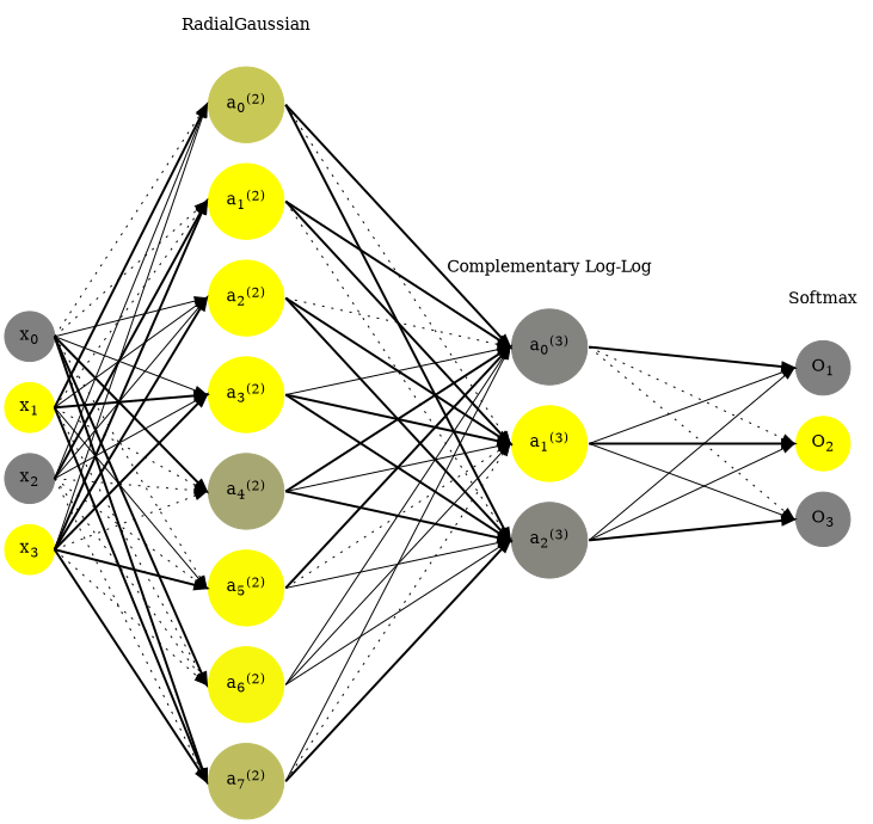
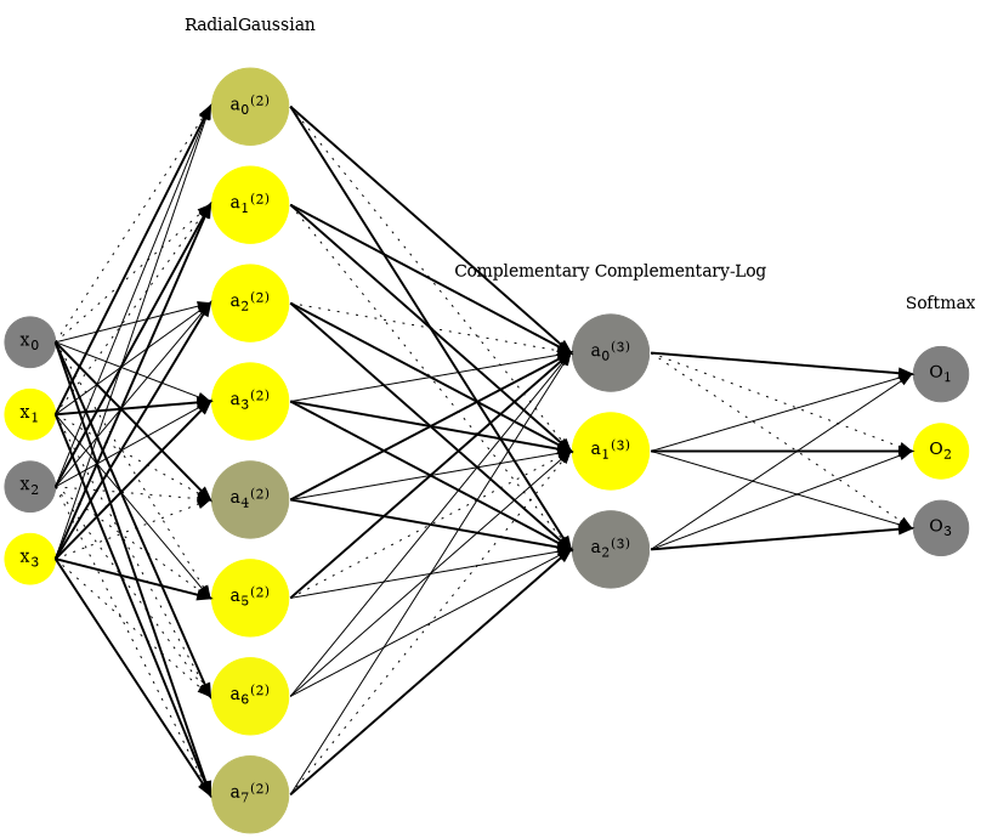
  digraph {
    rankdir=LR
    ranksep=1.4
    splines=false
    node [color="0.1667, 0.0, 0.5" fillcolor="0.1667, 0.0, 0.5" shape=circle style=filled]
    edge [headport=w style=bold tailport=e]
    n1 [label=<x<sub>0</sub>>]
    n2 [color="0.1667, 1.0, 1.0" fillcolor="0.1667, 1.0, 1.0" label=<x<sub>1</sub>>]
    n3 [label=<x<sub>2</sub>>]
    n4 [color="0.1667, 1.0, 1.0" fillcolor="0.1667, 1.0, 1.0" label=<x<sub>3</sub>>]
    n5 [color="0.1667, 0.566733, 0.783367" fillcolor="0.1667, 0.566733, 0.783367" label=<a<sub>0</sub><sup>(2)</sup>>]
    n6 [color="0.1667, 0.999987, 0.999994" fillcolor="0.1667, 0.999987, 0.999994" label=<a<sub>1</sub><sup>(2)</sup>>]
    n7 [color="0.1667, 0.999960, 0.999980" fillcolor="0.1667, 0.999960, 0.999980" label=<a<sub>2</sub><sup>(2)</sup>>]
    n8 [color="0.1667, 0.997558, 0.998779" fillcolor="0.1667, 0.997558, 0.998779" label=<a<sub>3</sub><sup>(2)</sup>>]
    n9 [color="0.1667, 0.311393, 0.655696" fillcolor="0.1667, 0.311393, 0.655696" label=<a<sub>4</sub><sup>(2)</sup>>]
    n10 [color="0.1667, 0.976387, 0.988193" fillcolor="0.1667, 0.976387, 0.988193" label=<a<sub>5</sub><sup>(2)</sup>>]
    n11 [color="0.1667, 0.942038, 0.971019" fillcolor="0.1667, 0.942038, 0.971019" label=<a<sub>6</sub><sup>(2)</sup>>]
    n12 [color="0.1667, 0.489827, 0.744913" fillcolor="0.1667, 0.489827, 0.744913" label=<a<sub>7</sub><sup>(2)</sup>>]
    n13 [color="0.1667, 0.025084, 0.512542" fillcolor="0.1667, 0.025084, 0.512542" label=<a<sub>0</sub><sup>(3)</sup>>]
    n14 [color="0.1667, 0.999996, 0.999998" fillcolor="0.1667, 0.999996, 0.999998" label=<a<sub>1</sub><sup>(3)</sup>>]
    n15 [color="0.1667, 0.049805, 0.524903" fillcolor="0.1667, 0.049805, 0.524903" label=<a<sub>2</sub><sup>(3)</sup>>]
    n16 [label=<O<sub>1</sub>>]
    n17 [color="0.1667, 1.0, 1.0" fillcolor="0.1667, 1.0, 1.0" label=<O<sub>2</sub>>]
    n18 [label=<O<sub>3</sub>>]
    n19 [label=RadialGaussian shape=plaintext color="" fillcolor="" style=""]
-   n20 [label="Complementary Log-Log" shape=plaintext color="" fillcolor="" style=""]
+   n20 [label="Complementary Complementary-Log" shape=plaintext color="" fillcolor="" style=""]
    n21 [label=Softmax shape=plaintext color="" fillcolor="" style=""]
    subgraph sub_1 {
      n1
    }
    subgraph sub_2 {
      n2
    }
    subgraph sub_3 {
      n3
    }
    subgraph sub_4 {
      n4
    }
    subgraph sub_5 {
      n5
    }
    subgraph sub_6 {
      n6
    }
    subgraph sub_7 {
      n7
    }
    subgraph sub_8 {
      n8
    }
    subgraph sub_9 {
      n9
    }
    subgraph sub_10 {
      n10
    }
    subgraph sub_11 {
      n11
    }
    subgraph sub_12 {
      n12
    }
    subgraph sub_13 {
      n13
    }
    subgraph sub_14 {
      n14
    }
    subgraph sub_15 {
      n15
    }
    subgraph sub_16 {
      n16
    }
    subgraph sub_17 {
      n17
    }
    subgraph sub_18 {
      n18
    }
    subgraph sub_19 {
      rank=same
      n1
      n2
      n3
      n4
    }
    subgraph sub_20 {
      rank=same
      n5
      n6
      n7
      n8
      n9
      n10
      n11
      n12
    }
    subgraph sub_21 {
      rank=same
      n13
      n14
      n15
    }
    subgraph sub_22 {
      rank=same
      n16
      n17
      n18
    }
    subgraph sub_23 {
      rank=same
      n5
      n19
    }
    subgraph sub_24 {
      rank=same
      n13
      n20
    }
    subgraph sub_25 {
      rank=same
      n16
      n21
    }
    n1 -> n2 [style=invis]
    n1 -> n5 [style=dotted]
    n1 -> n6 [style=dotted]
    n1 -> n7 [style=solid]
    n1 -> n8 [style=solid]
    n1 -> n9
    n1 -> n10 [style=dotted]
    n1 -> n11
    n1 -> n12
    n2 -> n3 [style=invis]
    n2 -> n5
    n2 -> n6 [style=dotted]
    n2 -> n7 [style=solid]
    n2 -> n8
    n2 -> n9 [style=dotted]
    n2 -> n10 [style=solid]
    n2 -> n11 [style=dotted]
    n2 -> n12
    n3 -> n4 [style=invis]
    n3 -> n5 [style=solid]
    n3 -> n6
    n3 -> n7 [style=solid]
    n3 -> n8 [style=solid]
    n3 -> n9 [style=dotted]
    n3 -> n10 [style=dotted]
    n3 -> n11 [style=dotted]
    n3 -> n12 [style=dotted]
    n4 -> n5 [style=solid]
    n4 -> n6
    n4 -> n7
    n4 -> n8
    n4 -> n9 [style=dotted]
    n4 -> n10
    n4 -> n11 [style=dotted]
    n4 -> n12
    n5 -> n6 [style=invis]
    n5 -> n13
    n5 -> n14 [style=dotted]
    n5 -> n15
    n6 -> n7 [style=invis]
    n6 -> n13
    n6 -> n14
    n6 -> n15 [style=dotted]
    n7 -> n8 [style=invis]
    n7 -> n13 [style=dotted]
    n7 -> n14
    n7 -> n15
    n8 -> n9 [style=invis]
    n8 -> n13 [style=solid]
    n8 -> n14
    n8 -> n15
    n9 -> n10 [style=invis]
    n9 -> n13
    n9 -> n14 [style=solid]
    n9 -> n15
    n10 -> n11 [style=invis]
    n10 -> n13
    n10 -> n14 [style=dotted]
    n10 -> n15 [style=solid]
    n11 -> n12 [style=invis]
    n11 -> n13 [style=solid]
    n11 -> n14 [style=solid]
    n11 -> n15 [style=solid]
    n12 -> n13 [style=solid]
    n12 -> n14 [style=dotted]
    n12 -> n15
    n13 -> n14 [style=invis]
    n13 -> n16
    n13 -> n17 [style=dotted]
    n13 -> n18 [style=dotted]
    n14 -> n15 [style=invis]
    n14 -> n16 [style=solid]
    n14 -> n17
    n14 -> n18 [style=solid]
    n15 -> n16 [style=solid]
    n15 -> n17 [style=solid]
    n15 -> n18
    n16 -> n17 [style=invis]
    n17 -> n18 [style=invis]
    n19 -> n5 [style=invis]
    n20 -> n13 [style=invis]
    n21 -> n16 [style=invis]
  }
